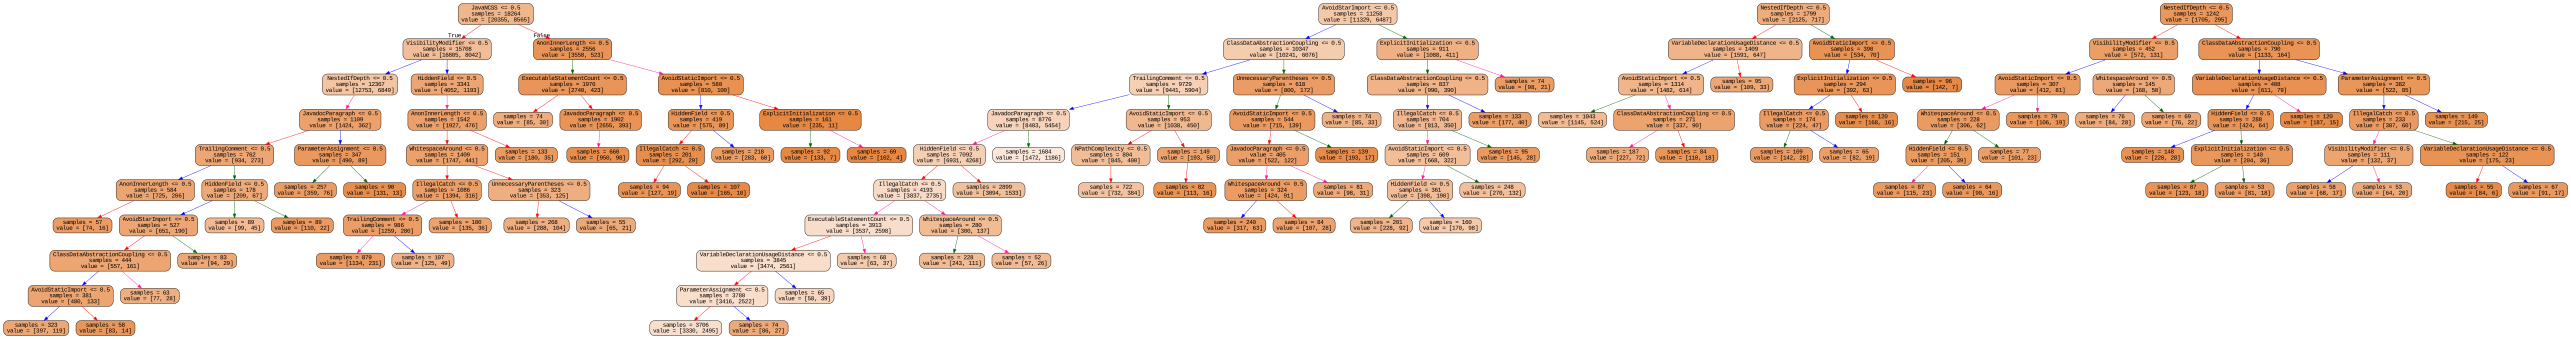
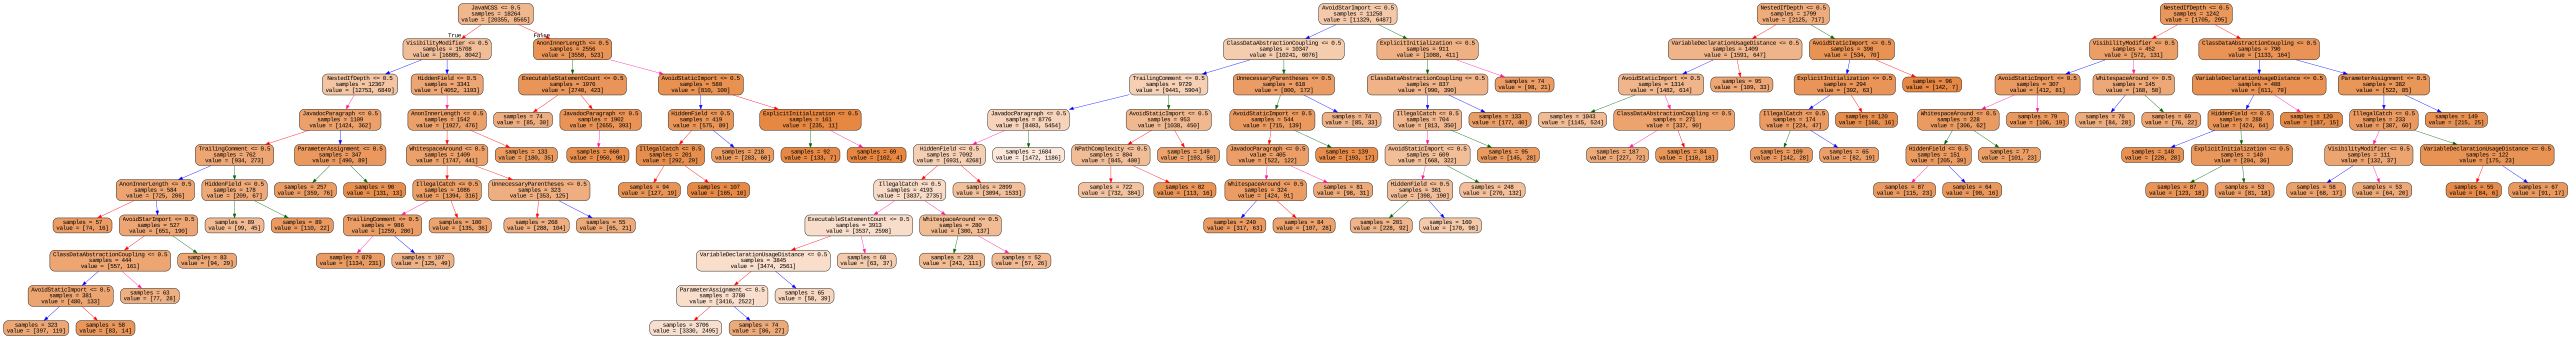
  digraph {
    fontname="Liberation Mono"
    node [color=black fillcolor="#eb9c63" fontname="Liberation Mono" shape=box style="filled, rounded"]
    edge [color=red fontname="Liberation Mono"]
    n1 [fillcolor="#f0b68c" label="JavaNCSS <= 0.5\nsamples = 18264\nvalue = [20355, 8565]"]
    n2 [fillcolor="#f1bd98" label="VisibilityModifier <= 0.5\nsamples = 15708\nvalue = [16805, 8042]"]
    n3 [fillcolor="#e99456" label="AnonInnerLength <= 0.5\nsamples = 2556\nvalue = [3550, 523]"]
    n4 [fillcolor="#f3c5a3" label="NestedIfDepth <= 0.5\nsamples = 12367\nvalue = [12753, 6849]"]
    n5 [fillcolor="#eda673" label="HiddenField <= 0.5\nsamples = 3341\nvalue = [4052, 1193]"]
    n6 [fillcolor="#e99458" label="ExecutableStatementCount <= 0.5\nsamples = 1976\nvalue = [2740, 423]"]
    n7 [fillcolor="#e89151" label="AvoidStaticImport <= 0.5\nsamples = 580\nvalue = [810, 100]"]
    n8 [fillcolor="#eca16b" label="JavadocParagraph <= 0.5\nsamples = 1109\nvalue = [1424, 362]"]
    n9 [fillcolor="#eba06a" label="AnonInnerLength <= 0.5\nsamples = 1542\nvalue = [1927, 476]"]
    n10 [fillcolor="#f4c9aa" label="AvoidStarImport <= 0.5\nsamples = 11258\nvalue = [11329, 6487]"]
    n11 [fillcolor="#f4ccae" label="ClassDataAbstractionCoupling <= 0.5\nsamples = 10347\nvalue = [10241, 6076]"]
    n12 [fillcolor="#efb184" label="ExplicitInitialization <= 0.5\nsamples = 911\nvalue = [1088, 411]"]
    n13 [fillcolor="#eda673" label="TrailingComment <= 0.5\nsamples = 762\nvalue = [934, 273]"]
    n14 [fillcolor="#ea985d" label="ParameterAssignment <= 0.5\nsamples = 347\nvalue = [490, 89]"]
    n15 [fillcolor="#f5d0b5" label="TrailingComment <= 0.5\nsamples = 9729\nvalue = [9441, 5904]"]
    n16 [fillcolor="#eb9c64" label="UnnecessaryParentheses <= 0.5\nsamples = 618\nvalue = [800, 172]"]
    n17 [fillcolor="#efb387" label="ClassDataAbstractionCoupling <= 0.5\nsamples = 837\nvalue = [990, 390]"]
    n18 [label="samples = 74\nvalue = [98, 21]"]
    n19 [fillcolor="#f6d3ba" label="JavadocParagraph <= 0.5\nsamples = 8776\nvalue = [8403, 5454]"]
    n20 [fillcolor="#f0b88f" label="AvoidStaticImport <= 0.5\nsamples = 953\nvalue = [1038, 450]"]
    n21 [fillcolor="#ea995f" label="AvoidStaticImport <= 0.5\nsamples = 544\nvalue = [715, 139]"]
    n22 [fillcolor="#efb286" label="samples = 74\nvalue = [85, 33]"]
    n23 [fillcolor="#f5cfb3" label="HiddenField <= 0.5\nsamples = 7092\nvalue = [6931, 4268]"]
    n24 [fillcolor="#fae7d9" label="samples = 1684\nvalue = [1472, 1186]"]
    n25 [fillcolor="#f1bd97" label="NPathComplexity <= 0.5\nsamples = 804\nvalue = [845, 400]"]
    n26 [fillcolor="#eca26c" label="samples = 149\nvalue = [193, 50]"]
    n27 [fillcolor="#f8dbc6" label="IllegalCatch <= 0.5\nsamples = 4193\nvalue = [3837, 2735]"]
    n28 [fillcolor="#f2bf9b" label="samples = 2899\nvalue = [3094, 1533]"]
    n29 [fillcolor="#f8deca" label="ExecutableStatementCount <= 0.5\nsamples = 3913\nvalue = [3537, 2598]"]
    n30 [fillcolor="#f1bb93" label="WhitespaceAround <= 0.5\nsamples = 280\nvalue = [300, 137]"]
    n31 [fillcolor="#f8decb" label="VariableDeclarationUsageDistance <= 0.5\nsamples = 3845\nvalue = [3474, 2561]"]
    n32 [fillcolor="#f4cbad" label="samples = 68\nvalue = [63, 37]"]
    n33 [fillcolor="#f1bb93" label="samples = 228\nvalue = [243, 111]"]
    n34 [fillcolor="#f1ba93" label="samples = 52\nvalue = [57, 26]"]
    n35 [fillcolor="#f8decb" label="ParameterAssignment <= 0.5\nsamples = 3780\nvalue = [3416, 2522]"]
    n36 [fillcolor="#f6d6be" label="samples = 65\nvalue = [58, 39]"]
    n37 [fillcolor="#f8dfcd" label="samples = 3706\nvalue = [3330, 2495]"]
    n38 [fillcolor="#eda977" label="samples = 74\nvalue = [86, 27]"]
    n39 [fillcolor="#f3c3a1" label="samples = 722\nvalue = [732, 384]"]
    n40 [fillcolor="#e99355" label="samples = 82\nvalue = [113, 16]"]
    n41 [fillcolor="#eb9e67" label="JavadocParagraph <= 0.5\nvalue = 405\nvalue = [522, 122]"]
    n42 [fillcolor="#e78c4a" label="samples = 139\nvalue = [193, 17]"]
    n43 [label="WhitespaceAround <= 0.5\nsamples = 324\nvalue = [424, 91]"]
    n44 [fillcolor="#eda978" label="samples = 81\nvalue = [98, 31]"]
    n45 [fillcolor="#ea9a60" label="samples = 240\nvalue = [317, 63]"]
    n46 [fillcolor="#eca26d" label="samples = 84\nvalue = [107, 28]"]
    n47 [fillcolor="#f0b78e" label="IllegalCatch <= 0.5\nsamples = 704\nvalue = [813, 350]"]
    n48 [fillcolor="#eb9d66" label="samples = 133\nvalue = [177, 40]"]
    n49 [fillcolor="#f2be98" label="AvoidStaticImport <= 0.5\nsamples = 609\nvalue = [668, 322]"]
    n50 [fillcolor="#ea995f" label="samples = 95\nvalue = [145, 28]"]
    n51 [fillcolor="#f1bd98" label="HiddenField <= 0.5\nsamples = 361\nvalue = [398, 190]"]
    n52 [fillcolor="#f2bf9a" label="samples = 248\nvalue = [270, 132]"]
    n53 [fillcolor="#efb489" label="samples = 201\nvalue = [228, 92]"]
    n54 [fillcolor="#f4caab" label="samples = 160\nvalue = [170, 98]"]
    n55 [fillcolor="#eca571" label="AnonInnerLength <= 0.5\nsamples = 584\nvalue = [725, 206]"]
    n56 [fillcolor="#eda978" label="HiddenField <= 0.5\nsamples = 178\nvalue = [209, 67]"]
    n57 [label="samples = 257\nvalue = [359, 76]"]
    n58 [fillcolor="#e88e4d" label="samples = 90\nvalue = [131, 13]"]
    n59 [fillcolor="#eda673" label="AvoidStarImport <= 0.5\nsamples = 527\nvalue = [651, 190]"]
    n60 [fillcolor="#eb9c64" label="samples = 57\nvalue = [74, 16]"]
    n61 [fillcolor="#f1ba93" label="samples = 89\nvalue = [99, 45]"]
    n62 [fillcolor="#ea9a61" label="samples = 89\nvalue = [110, 22]"]
    n63 [fillcolor="#eda572" label="ClassDataAbstractionCoupling <= 0.5\nsamples = 444\nvalue = [557, 161]"]
    n64 [fillcolor="#eda876" label="samples = 83\nvalue = [94, 29]"]
    n65 [fillcolor="#eca470" label="AvoidStaticImport <= 0.5\nsamples = 381\nvalue = [480, 133]"]
    n66 [fillcolor="#eeaf81" label="samples = 63\nvalue = [77, 28]"]
    n67 [fillcolor="#eda774" label="samples = 323\nvalue = [397, 119]"]
    n68 [fillcolor="#e9965a" label="samples = 58\nvalue = [83, 14]"]
    n69 [fillcolor="#eca16b" label="WhitespaceAround <= 0.5\nsamples = 1409\nvalue = [1747, 441]"]
    n70 [fillcolor="#ea9a5f" label="samples = 133\nvalue = [180, 35]"]
    n71 [fillcolor="#eeac7c" label="NestedIfDepth <= 0.5\nsamples = 1799\nvalue = [2125, 717]"]
    n72 [fillcolor="#f0b48a" label="VariableDeclarationUsageDistance <= 0.5\nsamples = 1409\nvalue = [1591, 647]"]
    n73 [fillcolor="#e89253" label="AvoidStaticImport <= 0.5\nsamples = 390\nvalue = [534, 70]"]
    n74 [fillcolor="#eb9e66" label="IllegalCatch <= 0.5\nsamples = 1086\nvalue = [1394, 316]"]
    n75 [fillcolor="#eeae7f" label="UnnecessaryParentheses <= 0.5\nsamples = 323\nvalue = [353, 125]"]
    n76 [fillcolor="#eb9d65" label="TrailingComment <= 0.5\nsamples = 986\nvalue = [1259, 280]"]
    n77 [fillcolor="#eca36e" label="samples = 100\nvalue = [135, 36]"]
    n78 [fillcolor="#eeae80" label="samples = 268\nvalue = [288, 104]"]
    n79 [fillcolor="#edaa79" label="samples = 55\nvalue = [65, 21]"]
    n80 [fillcolor="#ea9b61" label="samples = 879\nvalue = [1134, 231]"]
    n81 [fillcolor="#efb287" label="samples = 107\nvalue = [125, 49]"]
    n82 [fillcolor="#f0b58b" label="AvoidStaticImport <= 0.5\nsamples = 1314\nvalue = [1482, 614]"]
    n83 [fillcolor="#eda775" label="samples = 95\nvalue = [109, 33]"]
    n84 [fillcolor="#e99559" label="ExplicitInitialization <= 0.5\nsamples = 294\nvalue = [392, 63]"]
    n85 [fillcolor="#e68743" label="samples = 96\nvalue = [142, 7]"]
    n86 [fillcolor="#f1bb94" label="samples = 1043\nvalue = [1145, 524]"]
    n87 [fillcolor="#eca36e" label="ClassDataAbstractionCoupling <= 0.5\nsamples = 271\nvalue = [337, 90]"]
    n88 [fillcolor="#eda978" label="samples = 187\nvalue = [227, 72]"]
    n89 [fillcolor="#e99659" label="samples = 84\nvalue = [110, 18]"]
    n90 [fillcolor="#ea9b63" label="IllegalCatch <= 0.5\nsamples = 174\nvalue = [224, 47]"]
    n91 [fillcolor="#e78d4c" label="samples = 120\nvalue = [168, 16]"]
    n92 [fillcolor="#ea9a60" label="samples = 109\nvalue = [142, 28]"]
    n93 [fillcolor="#eb9e67" label="samples = 65\nvalue = [82, 19]"]
    n94 [fillcolor="#eead7f" label="samples = 74\nvalue = [85, 30]"]
    n95 [fillcolor="#e99456" label="JavadocParagraph <= 0.5\nsamples = 1902\nvalue = [2655, 393]"]
    n96 [fillcolor="#e99558" label="HiddenField <= 0.5\nsamples = 419\nvalue = [575, 89]"]
    n97 [fillcolor="#e68742" label="ExplicitInitialization <= 0.5\nsamples = 161\nvalue = [235, 11]"]
    n98 [fillcolor="#e88e4d" label="samples = 660\nvalue = [950, 98]"]
    n99 [fillcolor="#e9975b" label="NestedIfDepth <= 0.5\nsamples = 1242\nvalue = [1705, 295]"]
    n100 [fillcolor="#eb9e66" label="VisibilityModifier <= 0.5\nsamples = 452\nvalue = [572, 131]"]
    n101 [fillcolor="#e99356" label="ClassDataAbstractionCoupling <= 0.5\nsamples = 790\nvalue = [1133, 164]"]
    n102 [fillcolor="#ea9a60" label="AvoidStaticImport <= 0.5\nsamples = 307\nvalue = [412, 81]"]
    n103 [fillcolor="#eda877" label="WhitespaceAround <= 0.5\nsamples = 145\nvalue = [160, 50]"]
    n104 [fillcolor="#e89153" label="VariableDeclarationUsageDistance <= 0.5\nsamples = 408\nvalue = [611, 79]"]
    n105 [fillcolor="#e99659" label="ParameterAssignment <= 0.5\nsamples = 382\nvalue = [522, 85]"]
    n106 [fillcolor="#ea9b61" label="WhitespaceAround <= 0.5\nsamples = 228\nvalue = [306, 62]"]
    n107 [fillcolor="#ea985c" label="samples = 79\nvalue = [106, 19]"]
    n108 [fillcolor="#eeab7b" label="samples = 76\nvalue = [84, 28]"]
    n109 [fillcolor="#eda572" label="samples = 69\nvalue = [76, 22]"]
    n110 [fillcolor="#ea995f" label="HiddenField <= 0.5\nsamples = 151\nvalue = [205, 39]"]
    n111 [fillcolor="#eb9e66" label="samples = 77\nvalue = [101, 23]"]
    n112 [fillcolor="#ea9a61" label="samples = 87\nvalue = [115, 23]"]
    n113 [fillcolor="#ea975c" label="samples = 64\nvalue = [90, 16]"]
    n114 [fillcolor="#e99457" label="HiddenField <= 0.5\nsamples = 288\nvalue = [424, 64]"]
    n115 [fillcolor="#e78b49" label="samples = 120\nvalue = [187, 15]"]
    n116 [fillcolor="#ea9a60" label="IllegalCatch <= 0.5\nsamples = 233\nvalue = [307, 60]"]
    n117 [fillcolor="#e89050" label="samples = 149\nvalue = [215, 25]"]
    n118 [fillcolor="#e89152" label="samples = 148\nvalue = [220, 28]"]
    n119 [fillcolor="#ea975c" label="ExplicitInitialization <= 0.5\nsamples = 140\nvalue = [204, 36]"]
    n120 [fillcolor="#e99356" label="samples = 87\nvalue = [123, 18]"]
    n121 [fillcolor="#eb9d65" label="samples = 53\nvalue = [81, 18]"]
    n122 [fillcolor="#eca470" label="VisibilityModifier <= 0.5\nsamples = 111\nvalue = [132, 37]"]
    n123 [fillcolor="#e89253" label="VariableDeclarationUsageDistance <= 0.5\nsamples = 122\nvalue = [175, 23]"]
    n124 [fillcolor="#eca06a" label="samples = 58\nvalue = [68, 17]"]
    n125 [fillcolor="#eda877" label="samples = 53\nvalue = [64, 20]"]
    n126 [fillcolor="#e78a47" label="samples = 55\nvalue = [84, 6]"]
    n127 [fillcolor="#ea995e" label="samples = 67\nvalue = [91, 17]"]
    n128 [fillcolor="#e88e4d" label="IllegalCatch <= 0.5\nsamples = 201\nvalue = [292, 29]"]
    n129 [label="samples = 218\nvalue = [283, 60]"]
    n130 [fillcolor="#e68843" label="samples = 92\nvalue = [133, 7]"]
    n131 [fillcolor="#e68641" label="samples = 69\nvalue = [102, 4]"]
    n132 [fillcolor="#e99457" label="samples = 94\nvalue = [127, 19]"]
    n133 [fillcolor="#e78945" label="samples = 107\nvalue = [165, 10]"]
    n1 -> n2 [headlabel=True labelangle=45 labeldistance=2.5]
    n1 -> n3 [headlabel=False labelangle=-45 labeldistance=2.5]
    n2 -> n4 [color=blue]
    n2 -> n5 [color=blue]
    n3 -> n6 [color=darkgreen]
    n3 -> n7 [color=deeppink]
    n4 -> n8 [color=deeppink]
    n5 -> n9 [color=deeppink]
    n6 -> n94
    n6 -> n95
    n7 -> n96 [color=blue]
    n7 -> n97
    n8 -> n13
    n8 -> n14 [color=blue]
    n9 -> n69
    n9 -> n70
    n10 -> n11 [color=blue]
    n10 -> n12 [color=darkgreen]
    n11 -> n15 [color=blue]
    n11 -> n16 [color=darkgreen]
    n12 -> n17 [color=darkgreen]
    n12 -> n18 [color=deeppink]
    n13 -> n55 [color=blue]
    n13 -> n56 [color=darkgreen]
    n14 -> n57 [color=darkgreen]
    n14 -> n58 [color=darkgreen]
    n15 -> n19 [color=blue]
    n15 -> n20 [color=darkgreen]
    n16 -> n21 [color=darkgreen]
    n16 -> n22 [color=blue]
    n17 -> n47 [color=blue]
    n17 -> n48 [color=blue]
    n19 -> n23 [color=deeppink]
    n19 -> n24 [color=darkgreen]
    n20 -> n25
    n20 -> n26
    n21 -> n41
    n21 -> n42 [color=darkgreen]
    n23 -> n27
    n23 -> n28
    n25 -> n39
-   n26 -> n40
+   n25 -> n40
    n27 -> n29 [color=deeppink]
    n27 -> n30 [color=deeppink]
    n29 -> n31
    n29 -> n32 [color=deeppink]
    n30 -> n33 [color=darkgreen]
    n30 -> n34 [color=deeppink]
    n31 -> n35
    n31 -> n36 [color=blue]
    n35 -> n37
    n35 -> n38 [color=blue]
    n41 -> n43 [color=deeppink]
    n41 -> n44 [color=deeppink]
    n43 -> n45 [color=blue]
    n43 -> n46
    n47 -> n49 [color=deeppink]
    n47 -> n50 [color=darkgreen]
    n49 -> n51 [color=deeppink]
    n49 -> n52 [color=darkgreen]
    n51 -> n53 [color=darkgreen]
    n51 -> n54 [color=blue]
-   n56 -> n59 [color=blue]
+   n55 -> n59 [color=blue]
    n55 -> n60
    n56 -> n61 [color=darkgreen]
    n56 -> n62 [color=darkgreen]
    n59 -> n63
    n59 -> n64 [color=darkgreen]
    n63 -> n65 [color=blue]
    n63 -> n66 [color=deeppink]
    n65 -> n67 [color=blue]
    n65 -> n68
    n69 -> n74
    n69 -> n75
    n71 -> n72
    n71 -> n73 [color=darkgreen]
    n72 -> n82 [color=blue]
    n72 -> n83
    n73 -> n84 [color=blue]
    n73 -> n85
    n74 -> n76 [color=deeppink]
    n74 -> n77
    n75 -> n78
    n75 -> n79 [color=blue]
    n76 -> n80 [color=deeppink]
    n76 -> n81 [color=blue]
    n82 -> n86 [color=darkgreen]
    n82 -> n87 [color=deeppink]
    n84 -> n90 [color=blue]
    n84 -> n91
    n87 -> n88 [color=deeppink]
    n87 -> n89
    n90 -> n92 [color=darkgreen]
    n90 -> n93 [color=blue]
    n95 -> n98 [color=deeppink]
    n96 -> n128
    n96 -> n129 [color=blue]
    n97 -> n130 [color=darkgreen]
    n97 -> n131 [color=deeppink]
    n99 -> n100
    n99 -> n101
    n100 -> n102 [color=blue]
+   n100 -> n103 [color=deeppink]
    n101 -> n104 [color=blue]
    n101 -> n105 [color=blue]
    n102 -> n106 [color=deeppink]
    n102 -> n107 [color=deeppink]
    n103 -> n108 [color=blue]
    n103 -> n109 [color=darkgreen]
    n104 -> n114 [color=blue]
    n104 -> n115 [color=deeppink]
    n105 -> n116 [color=blue]
    n105 -> n117 [color=blue]
    n106 -> n110 [color=darkgreen]
    n106 -> n111 [color=darkgreen]
    n110 -> n112 [color=deeppink]
    n110 -> n113 [color=blue]
    n114 -> n118 [color=blue]
    n114 -> n119 [color=darkgreen]
    n116 -> n122 [color=deeppink]
    n116 -> n123 [color=darkgreen]
    n119 -> n120 [color=darkgreen]
    n119 -> n121 [color=darkgreen]
    n122 -> n124 [color=blue]
    n122 -> n125 [color=deeppink]
    n123 -> n126
    n123 -> n127 [color=blue]
    n128 -> n132
    n128 -> n133
  }
